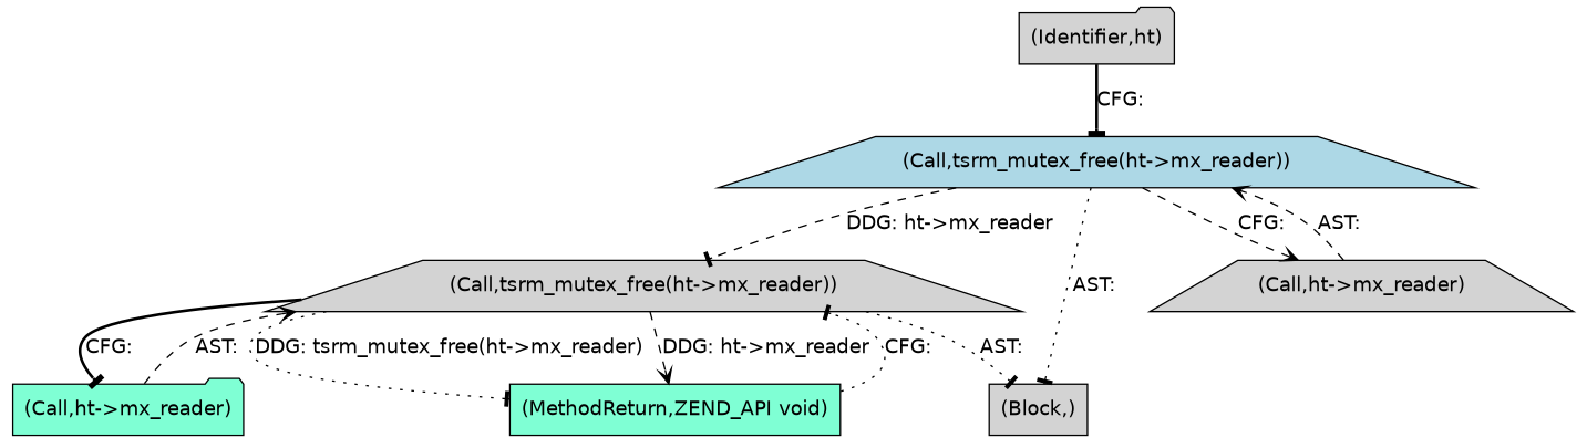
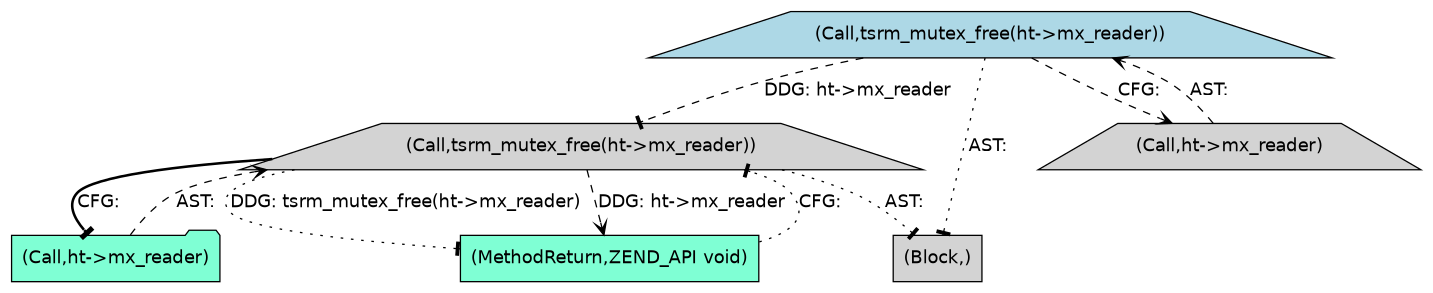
  digraph {
    fontname="DejaVu Sans"
    node [style=filled fillcolor=lightgrey shape=trapezium fontname="DejaVu Sans"]
    edge [style=dashed arrowhead=tee fontname="DejaVu Sans"]
    n1 [label="(Call,tsrm_mutex_free(ht->mx_reader))"]
    n2 [label="(Block,)" shape=box]
    n3 [label="(Call,ht->mx_reader)" fillcolor=aquamarine shape=folder]
    n4 [label="(MethodReturn,ZEND_API void)" fillcolor=aquamarine shape=box]
    n5 [label="(Call,tsrm_mutex_free(ht->mx_reader))" fillcolor=lightblue]
    n6 [label="(Call,ht->mx_reader)"]
-   n7 [label="(Identifier,ht)" shape=folder]
    n1 -> n2 [label="AST: " style=dotted]
    n1 -> n3 [label="CFG: " style=bold]
    n1 -> n4 [label="DDG: tsrm_mutex_free(ht->mx_reader)" style=dotted]
    n1 -> n4 [label="DDG: ht->mx_reader" arrowhead=vee]
    n3 -> n1 [label="AST: " arrowhead=vee]
    n4 -> n1 [label="CFG: " style=dotted]
    n5 -> n1 [label="DDG: ht->mx_reader"]
    n5 -> n2 [label="AST: " style=dotted]
    n5 -> n6 [label="CFG: " arrowhead=vee]
    n6 -> n5 [label="AST: " arrowhead=vee]
-   n7 -> n5 [label="CFG: " style=bold]
  }
